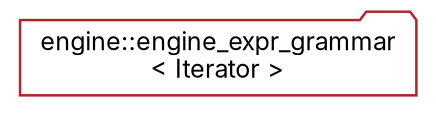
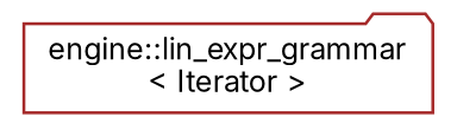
  digraph {
    rankdir=LR
    fontname=Inter
-   n1 [color=brown fillcolor=white fontname=Inter fontsize=10 height=0.2 label="engine::engine_expr_grammar\l\< Iterator \>" shape=folder style=filled width=0.4]
+   n1 [color=brown fillcolor=white fontname=Inter fontsize=10 height=0.2 label="engine::lin_expr_grammar\l\< Iterator \>" shape=folder style=filled width=0.4]
  }
